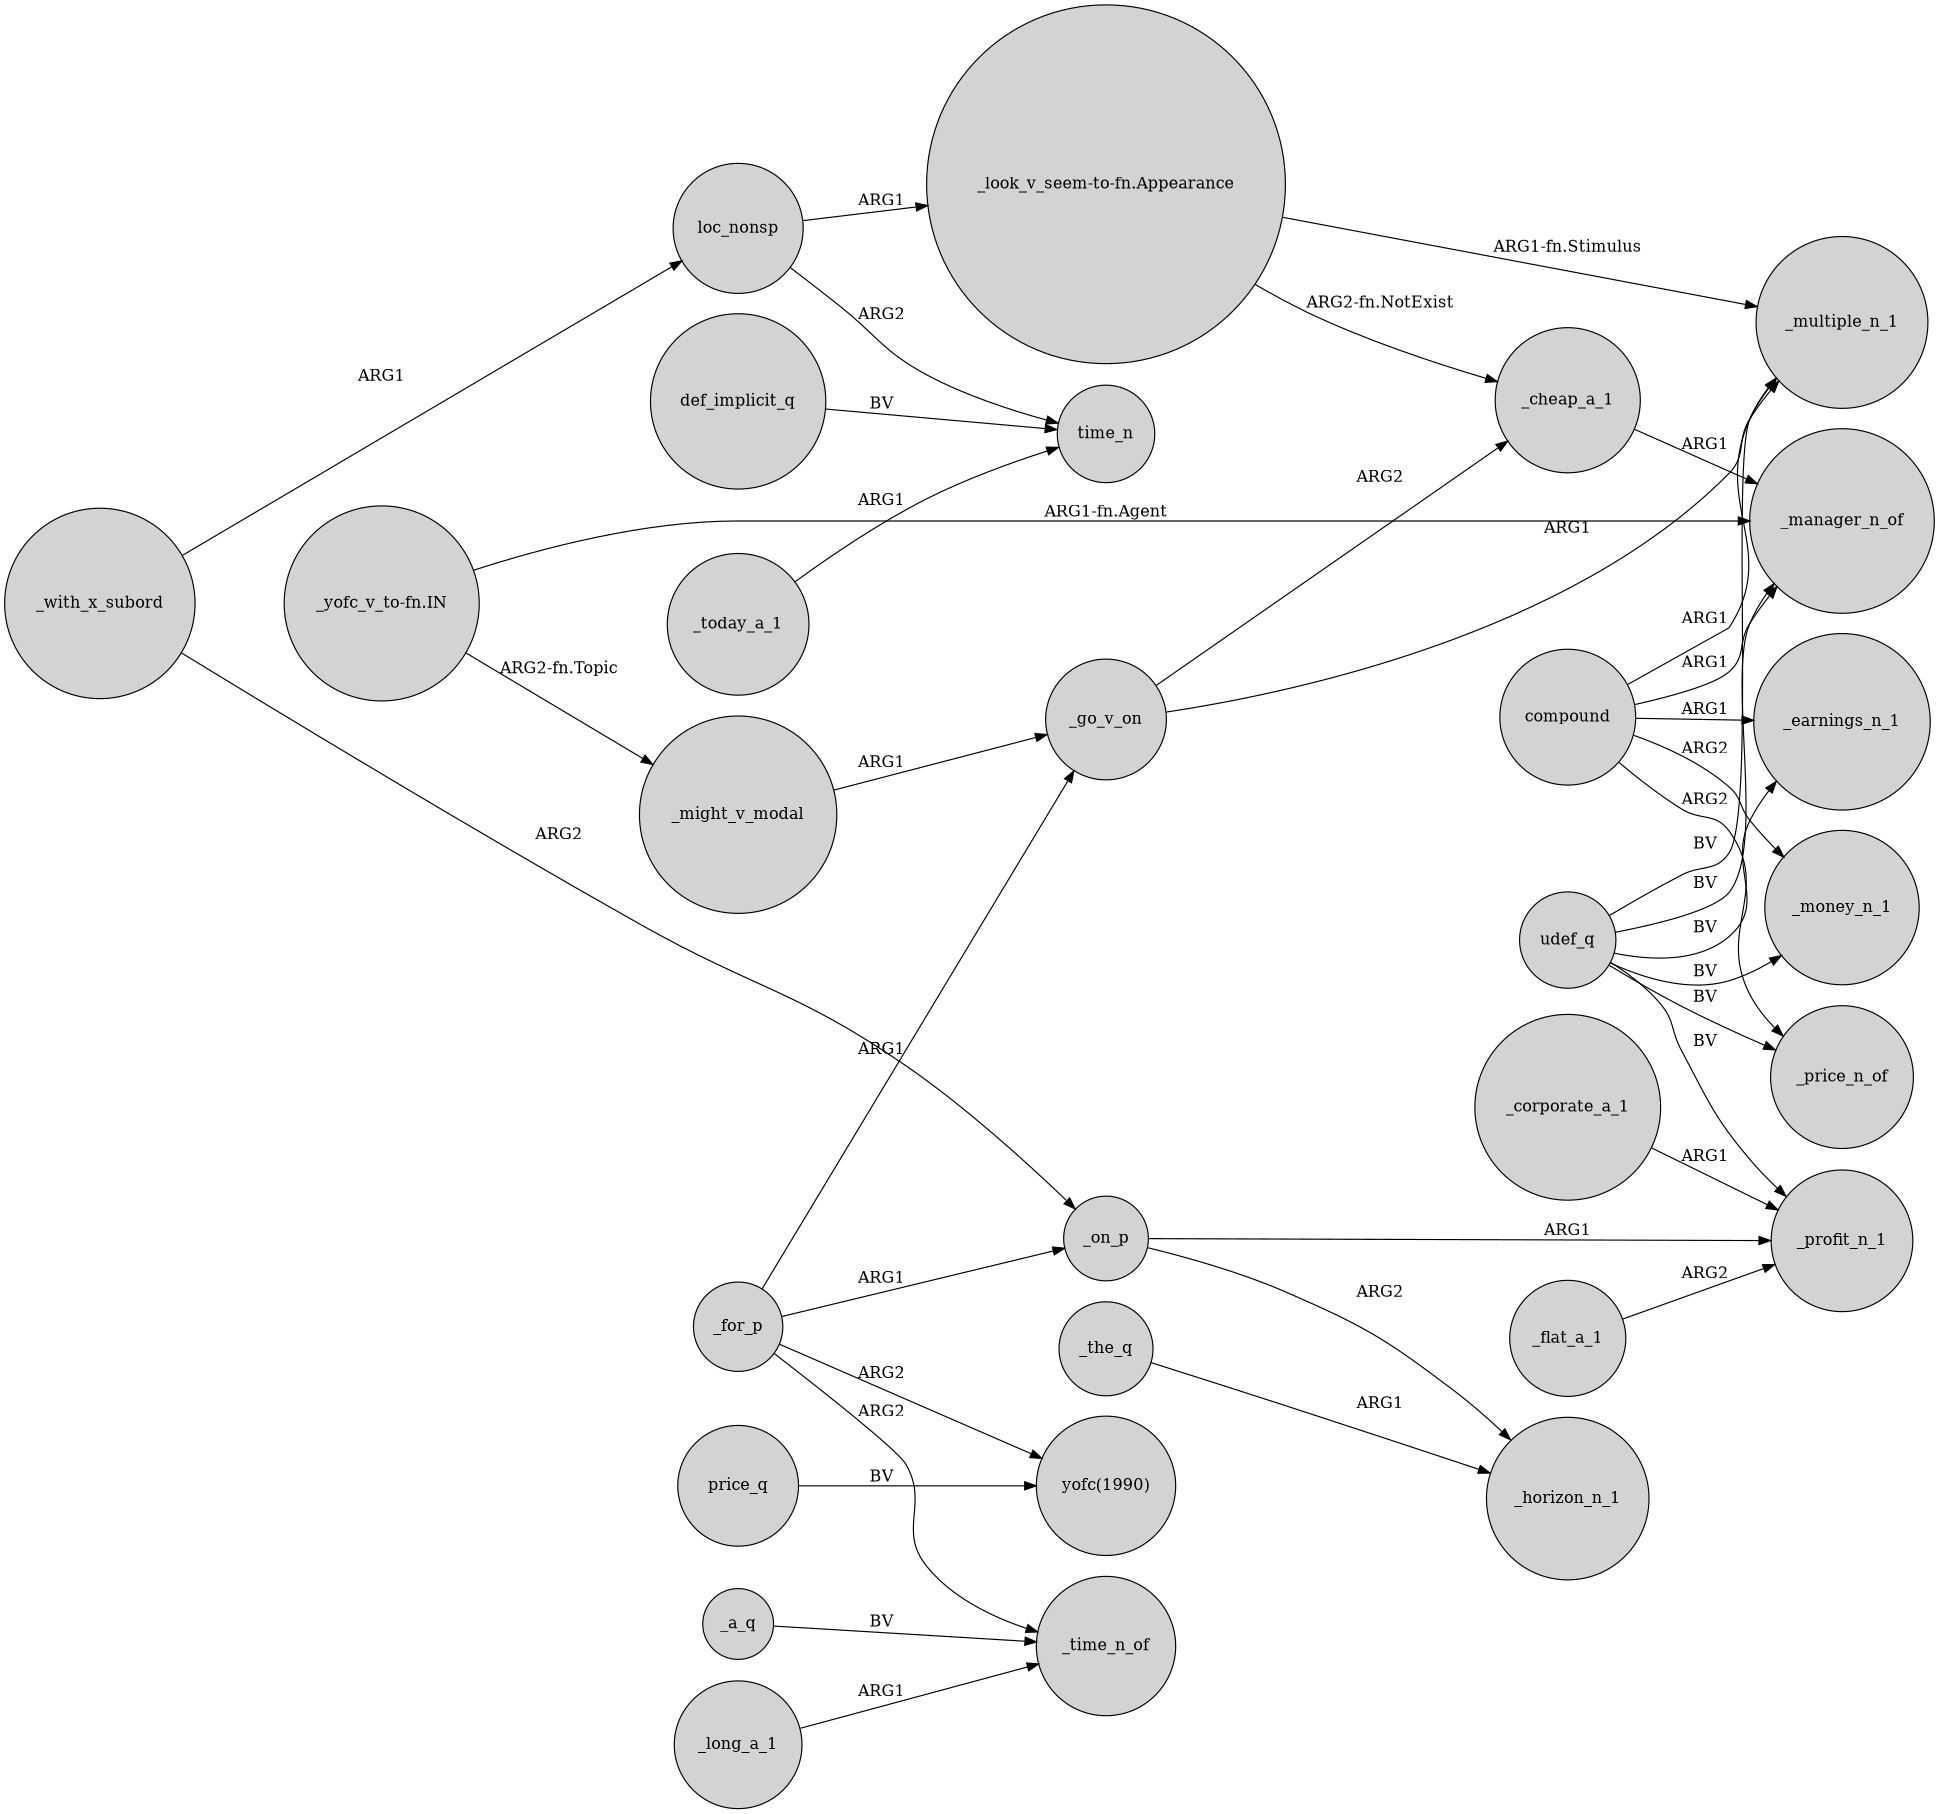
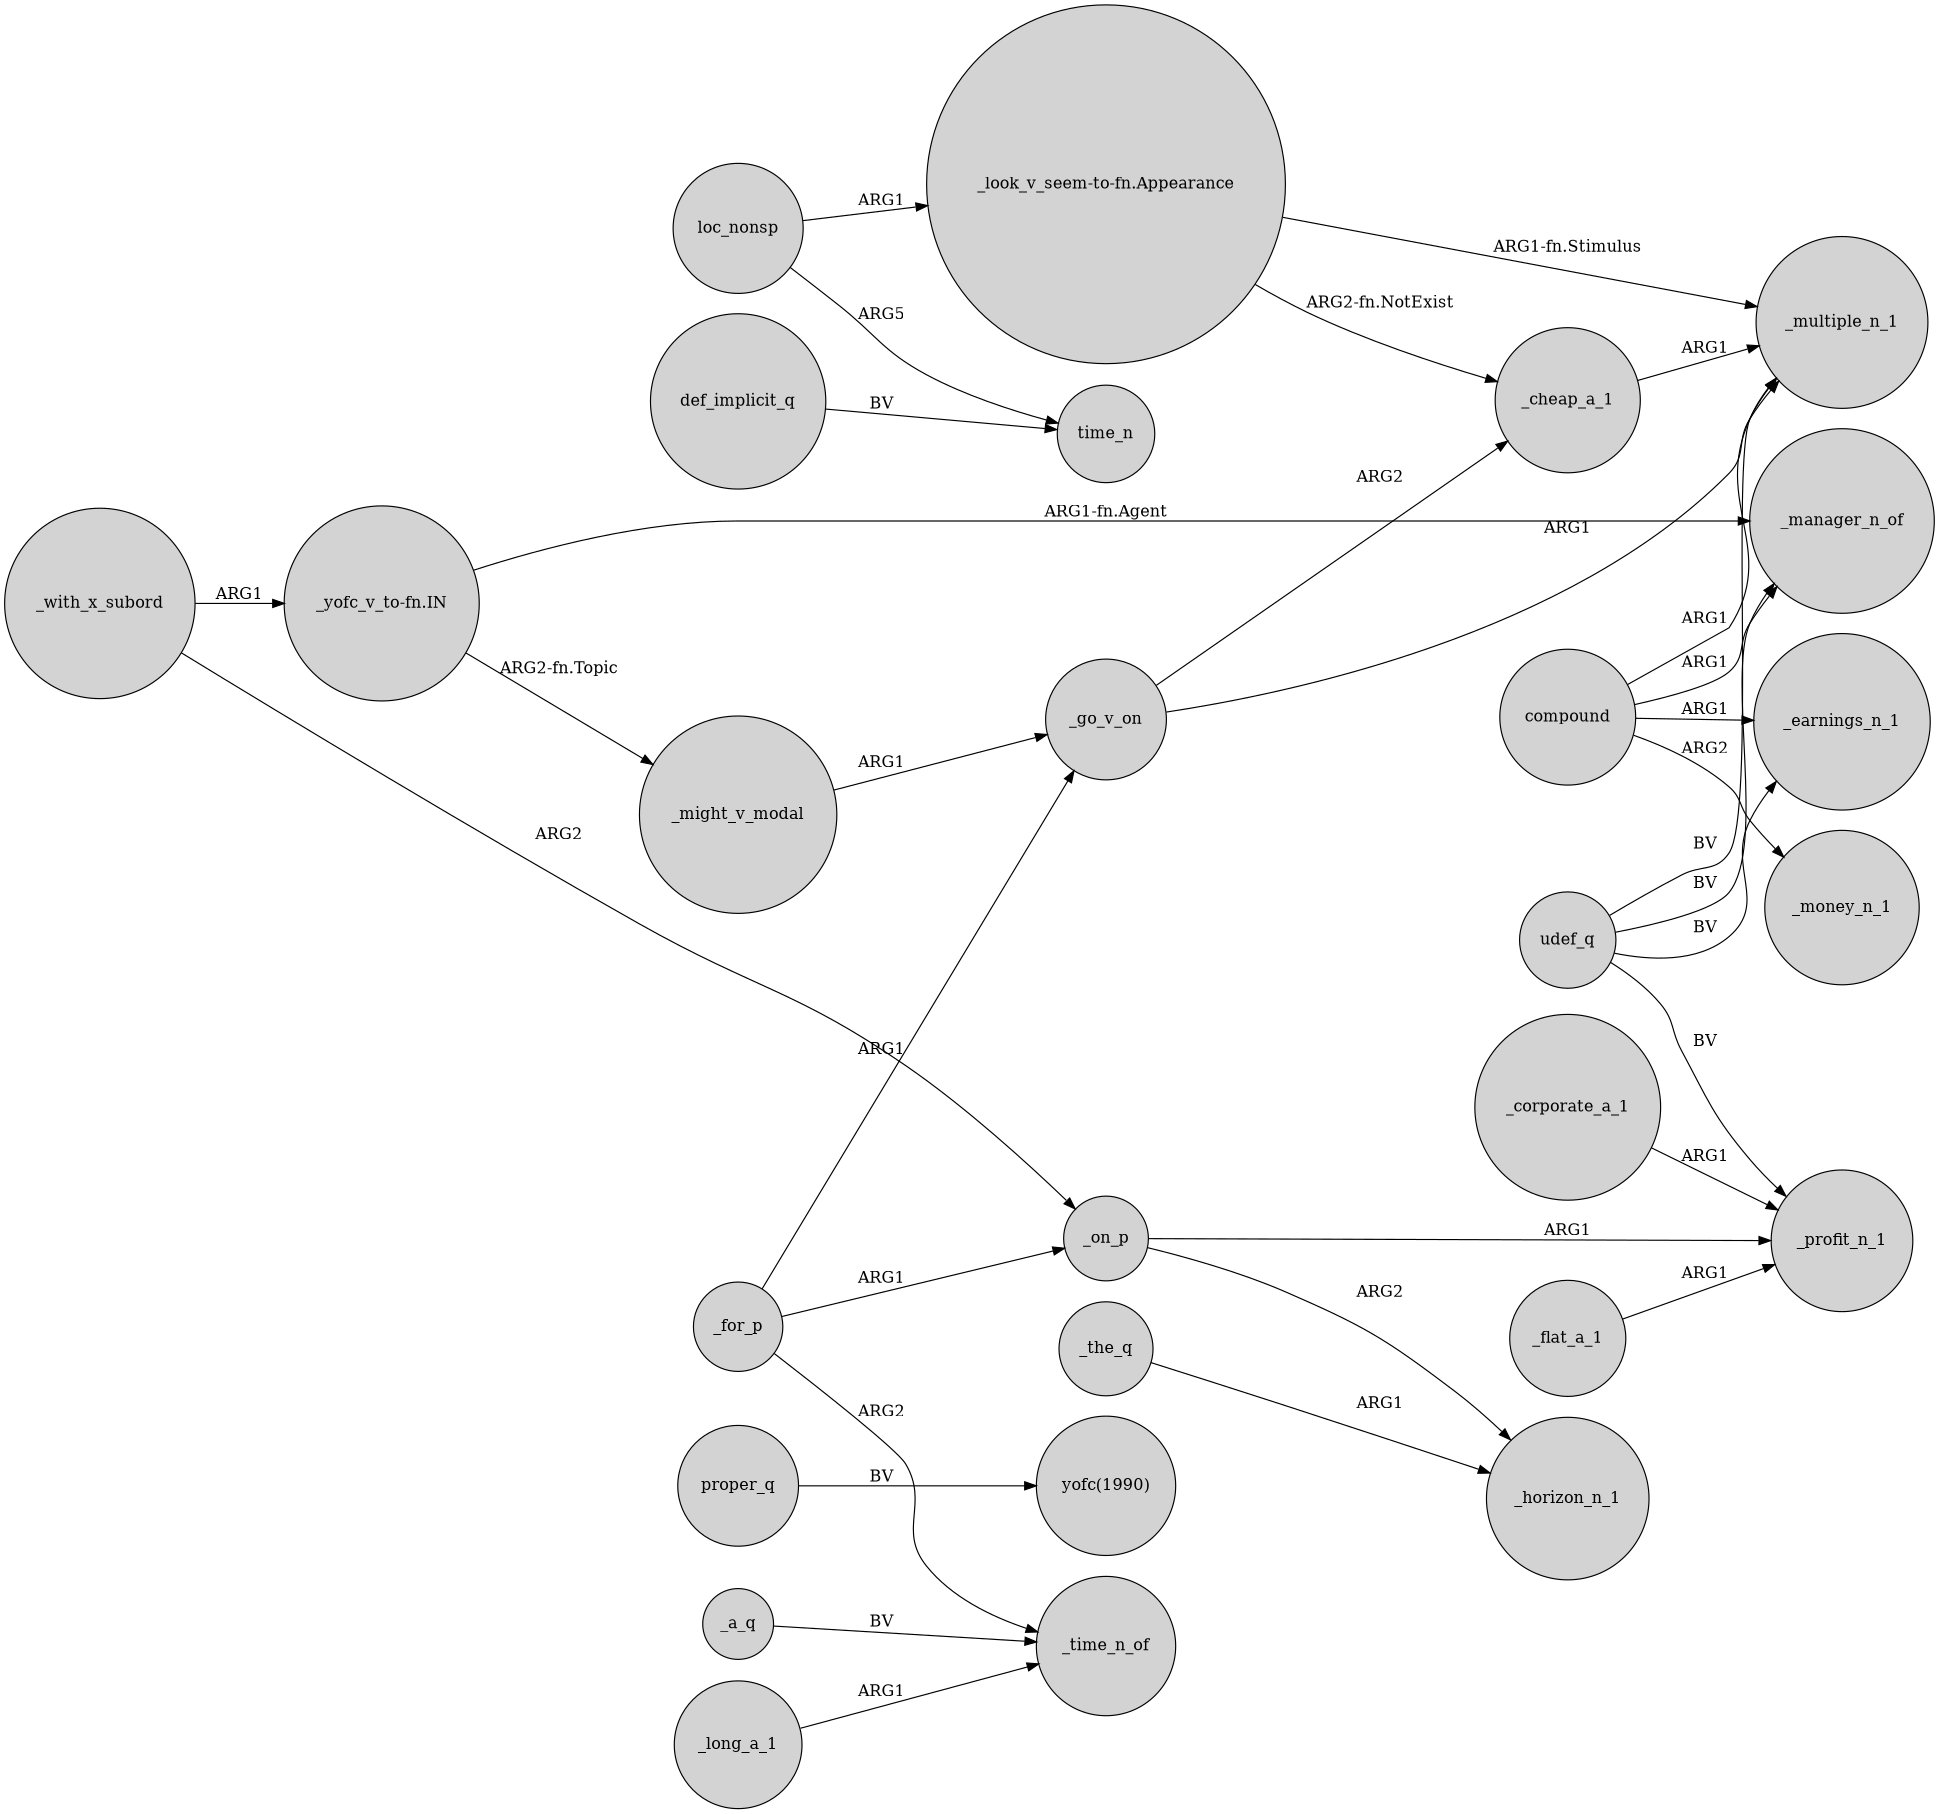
  digraph {
    rankdir=LR
    node [shape=circle style=filled]
    _might_v_modal
    _go_v_on
    _multiple_n_1
    _cheap_a_1
    udef_q
    _money_n_1
    _profit_n_1
    _manager_n_of
-   _price_n_of
    _earnings_n_1
    _on_p
    _horizon_n_1
    _flat_a_1
    compound
    n15 [label="_yofc_v_to-fn.IN"]
-   _today_a_1
    time_n
    _with_x_subord
    "_look_v_seem-to-fn.Appearance"
    _a_q
    _time_n_of
-   proper_q [label=price_q]
+   proper_q
    "yofc(1990)"
    _for_p
    loc_nonsp
    _the_q
    _long_a_1
    _corporate_a_1
    def_implicit_q
    _might_v_modal -> _go_v_on [label=ARG1]
    _go_v_on -> _multiple_n_1 [label=ARG1]
    _go_v_on -> _cheap_a_1 [label=ARG2]
-   _cheap_a_1 -> _manager_n_of [label=ARG1]
+   _cheap_a_1 -> _multiple_n_1 [label=ARG1]
    udef_q -> _multiple_n_1 [label=BV]
-   udef_q -> _money_n_1 [label=BV]
    udef_q -> _profit_n_1 [label=BV]
    udef_q -> _manager_n_of [label=BV]
-   udef_q -> _price_n_of [label=BV]
    udef_q -> _earnings_n_1 [label=BV]
    _on_p -> _profit_n_1 [label=ARG1]
    _on_p -> _horizon_n_1 [label=ARG2]
-   _flat_a_1 -> _profit_n_1 [label=ARG2]
+   _flat_a_1 -> _profit_n_1 [label=ARG1]
    compound -> _multiple_n_1 [label=ARG1]
    compound -> _money_n_1 [label=ARG2]
    compound -> _manager_n_of [label=ARG1]
-   compound -> _price_n_of [label=ARG2]
    compound -> _earnings_n_1 [label=ARG1]
    n15 -> _might_v_modal [label="ARG2-fn.Topic"]
    n15 -> _manager_n_of [label="ARG1-fn.Agent"]
-   _today_a_1 -> time_n [label=ARG1]
    _with_x_subord -> _on_p [label=ARG2]
-   _with_x_subord -> loc_nonsp [label=ARG1]
+   _with_x_subord -> n15 [label=ARG1]
    "_look_v_seem-to-fn.Appearance" -> _multiple_n_1 [label="ARG1-fn.Stimulus"]
    "_look_v_seem-to-fn.Appearance" -> _cheap_a_1 [label="ARG2-fn.NotExist"]
    _a_q -> _time_n_of [label=BV]
    proper_q -> "yofc(1990)" [label=BV]
    _for_p -> _go_v_on [label=ARG1]
    _for_p -> _on_p [label=ARG1]
    _for_p -> _time_n_of [label=ARG2]
-   _for_p -> "yofc(1990)" [label=ARG2]
-   loc_nonsp -> time_n [label=ARG2]
+   loc_nonsp -> time_n [label=ARG5]
    loc_nonsp -> "_look_v_seem-to-fn.Appearance" [label=ARG1]
    _the_q -> _horizon_n_1 [label=ARG1]
    _long_a_1 -> _time_n_of [label=ARG1]
    _corporate_a_1 -> _profit_n_1 [label=ARG1]
    def_implicit_q -> time_n [label=BV]
  }
